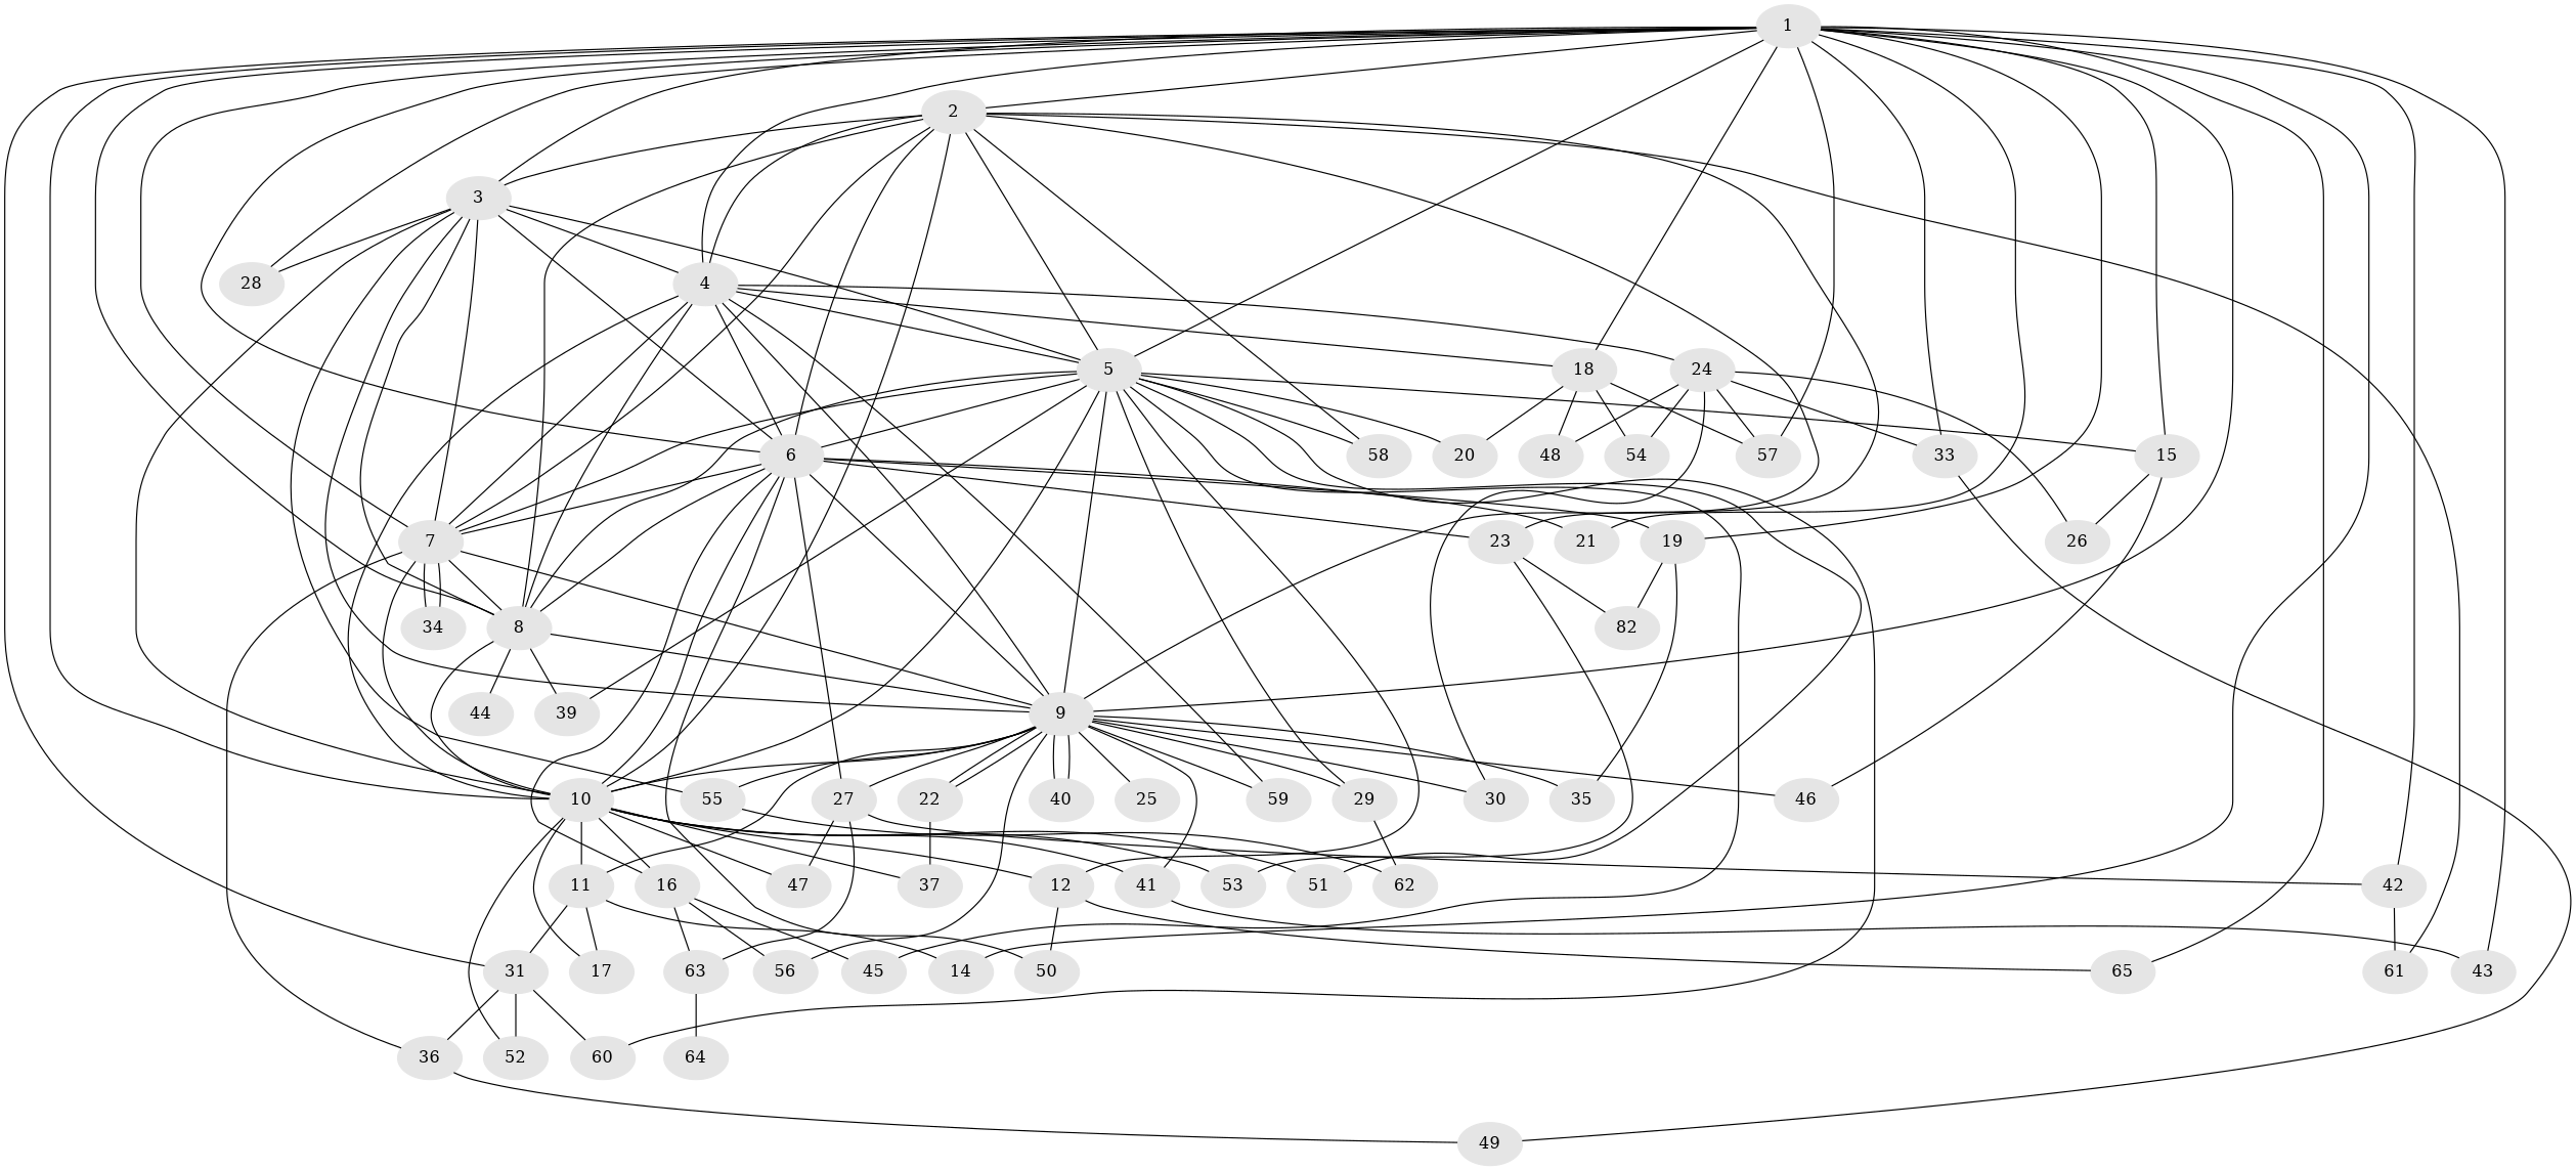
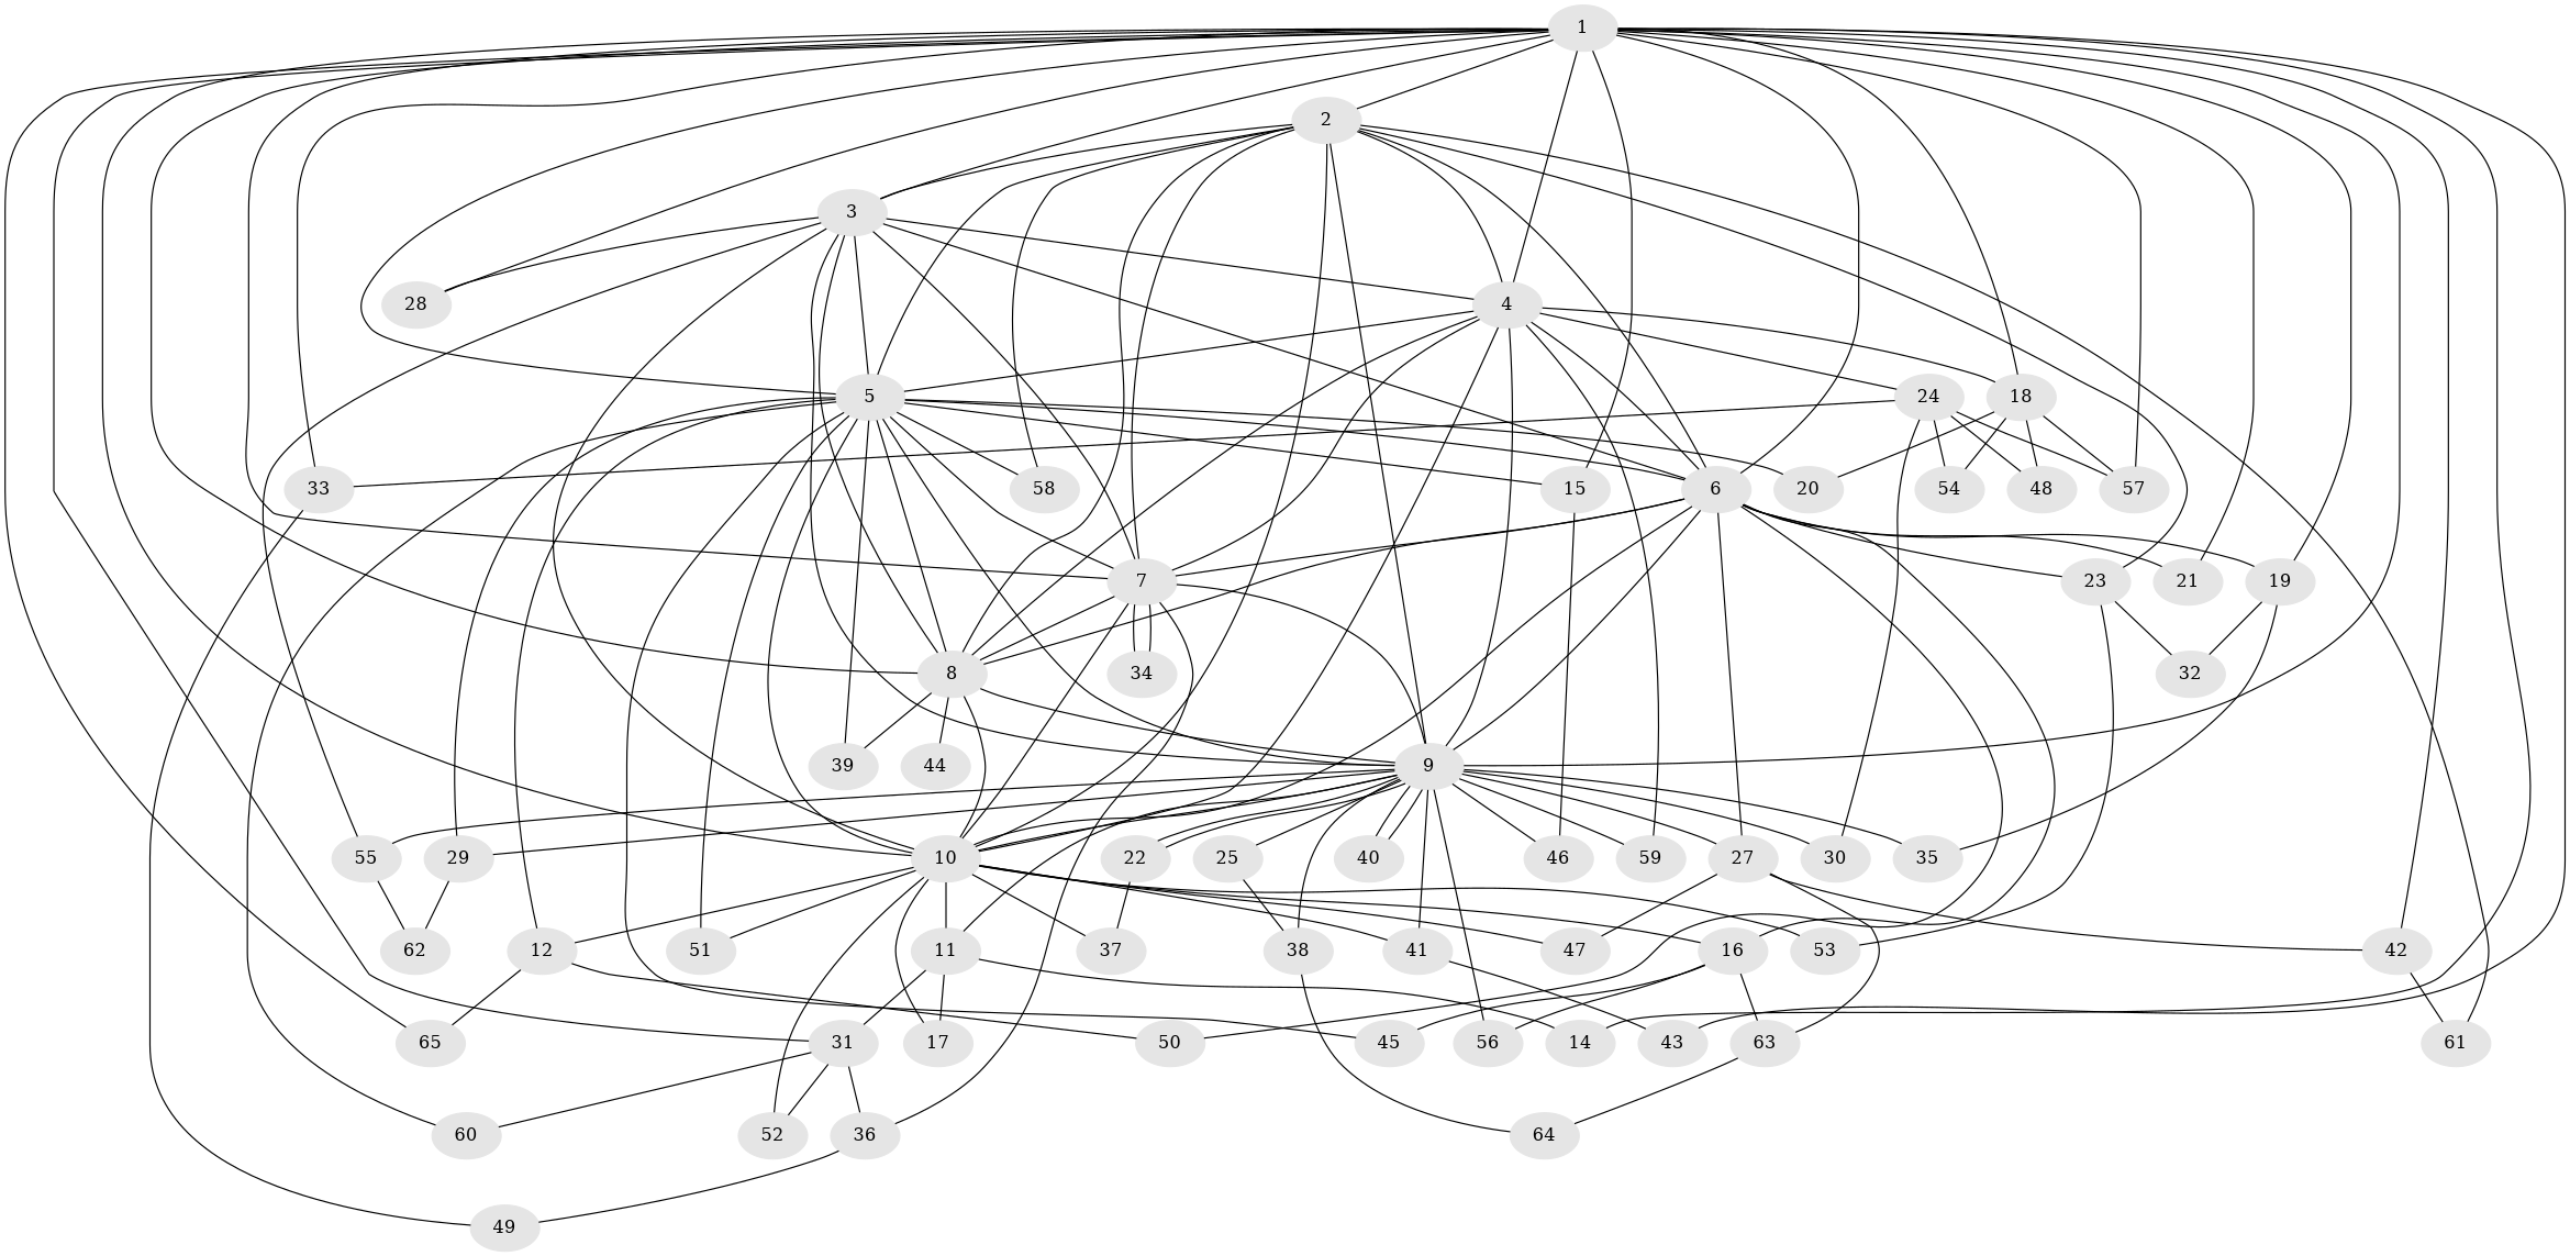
  graph {
    fontname="DejaVu Serif"
    node [color=gray90 fontname="DejaVu Serif" style=filled]
    edge [fontname="DejaVu Serif"]
    1
    2
    3
    4
    5
    6
    7
    8
    9
    10
    14
    15
    18
    19
    21
    28
    31
    33
    42
    43
    57
    65
    23
    58
    61
    55
    24
    59
    12
    20
    29
    39
    45
    51
    60
    16
    27
    50
    34
    36
    44
    25
    11
    22
    30
    35
+   38
    40
    41
    46
    56
    17
    37
    47
    52
    53
-   26
    48
    54
-   32 [label=82]
+   32
    49
    62
    63
    64
    1 -- 2
    1 -- 3
    1 -- 4
    1 -- 5
    1 -- 6
    1 -- 7
    1 -- 8
    1 -- 9
    1 -- 10
    1 -- 14
    1 -- 15
    1 -- 18
    1 -- 19
    1 -- 21
    1 -- 28
    1 -- 31
    1 -- 33
    1 -- 42
    1 -- 43
    1 -- 57
    1 -- 65
    2 -- 3
    2 -- 4
    2 -- 5
    2 -- 6
    2 -- 7
    2 -- 8
    2 -- 9
    2 -- 10
    2 -- 23
    2 -- 58
    2 -- 61
    3 -- 4
    3 -- 5
    3 -- 6
    3 -- 7
    3 -- 8
    3 -- 9
    3 -- 10
    3 -- 28
    3 -- 55
    4 -- 5
    4 -- 6
    4 -- 7
    4 -- 8
    4 -- 9
    4 -- 10
    4 -- 18
    4 -- 24
    4 -- 59
    5 -- 6
    5 -- 7
    5 -- 8
    5 -- 9
    5 -- 10
    5 -- 15
    5 -- 58
    5 -- 12
    5 -- 20
    5 -- 29
    5 -- 39
    5 -- 45
    5 -- 51
    5 -- 60
    6 -- 7
    6 -- 8
    6 -- 9
    6 -- 10
    6 -- 19
    6 -- 21
    6 -- 23
    6 -- 16
    6 -- 27
    6 -- 50
    7 -- 8
    7 -- 9
    7 -- 10
    7 -- 34
    7 -- 34
    7 -- 36
    8 -- 9
    8 -- 10
    8 -- 39
    8 -- 44
    9 -- 10
    9 -- 55
    9 -- 59
    9 -- 29
    9 -- 27
    9 -- 25
    9 -- 11
    9 -- 22
    9 -- 22
    9 -- 30
    9 -- 35
+   9 -- 38
    9 -- 40
    9 -- 40
    9 -- 41
    9 -- 46
    9 -- 56
    10 -- 12
    10 -- 51
    10 -- 16
    10 -- 11
    10 -- 41
    10 -- 17
    10 -- 37
    10 -- 47
    10 -- 52
    10 -- 53
    15 -- 46
-   15 -- 26
    18 -- 57
    18 -- 20
    18 -- 48
    18 -- 54
    19 -- 35
    19 -- 32
    31 -- 60
    31 -- 36
    31 -- 52
    33 -- 49
    42 -- 61
    23 -- 53
    23 -- 32
    55 -- 62
    24 -- 33
    24 -- 57
    24 -- 30
-   24 -- 26
    24 -- 48
    24 -- 54
    12 -- 65
    12 -- 50
    29 -- 62
    16 -- 45
    16 -- 56
    16 -- 63
    27 -- 42
    27 -- 47
    27 -- 63
    36 -- 49
+   25 -- 38
    11 -- 14
    11 -- 31
    11 -- 17
    22 -- 37
+   38 -- 64
    41 -- 43
    63 -- 64
  }
